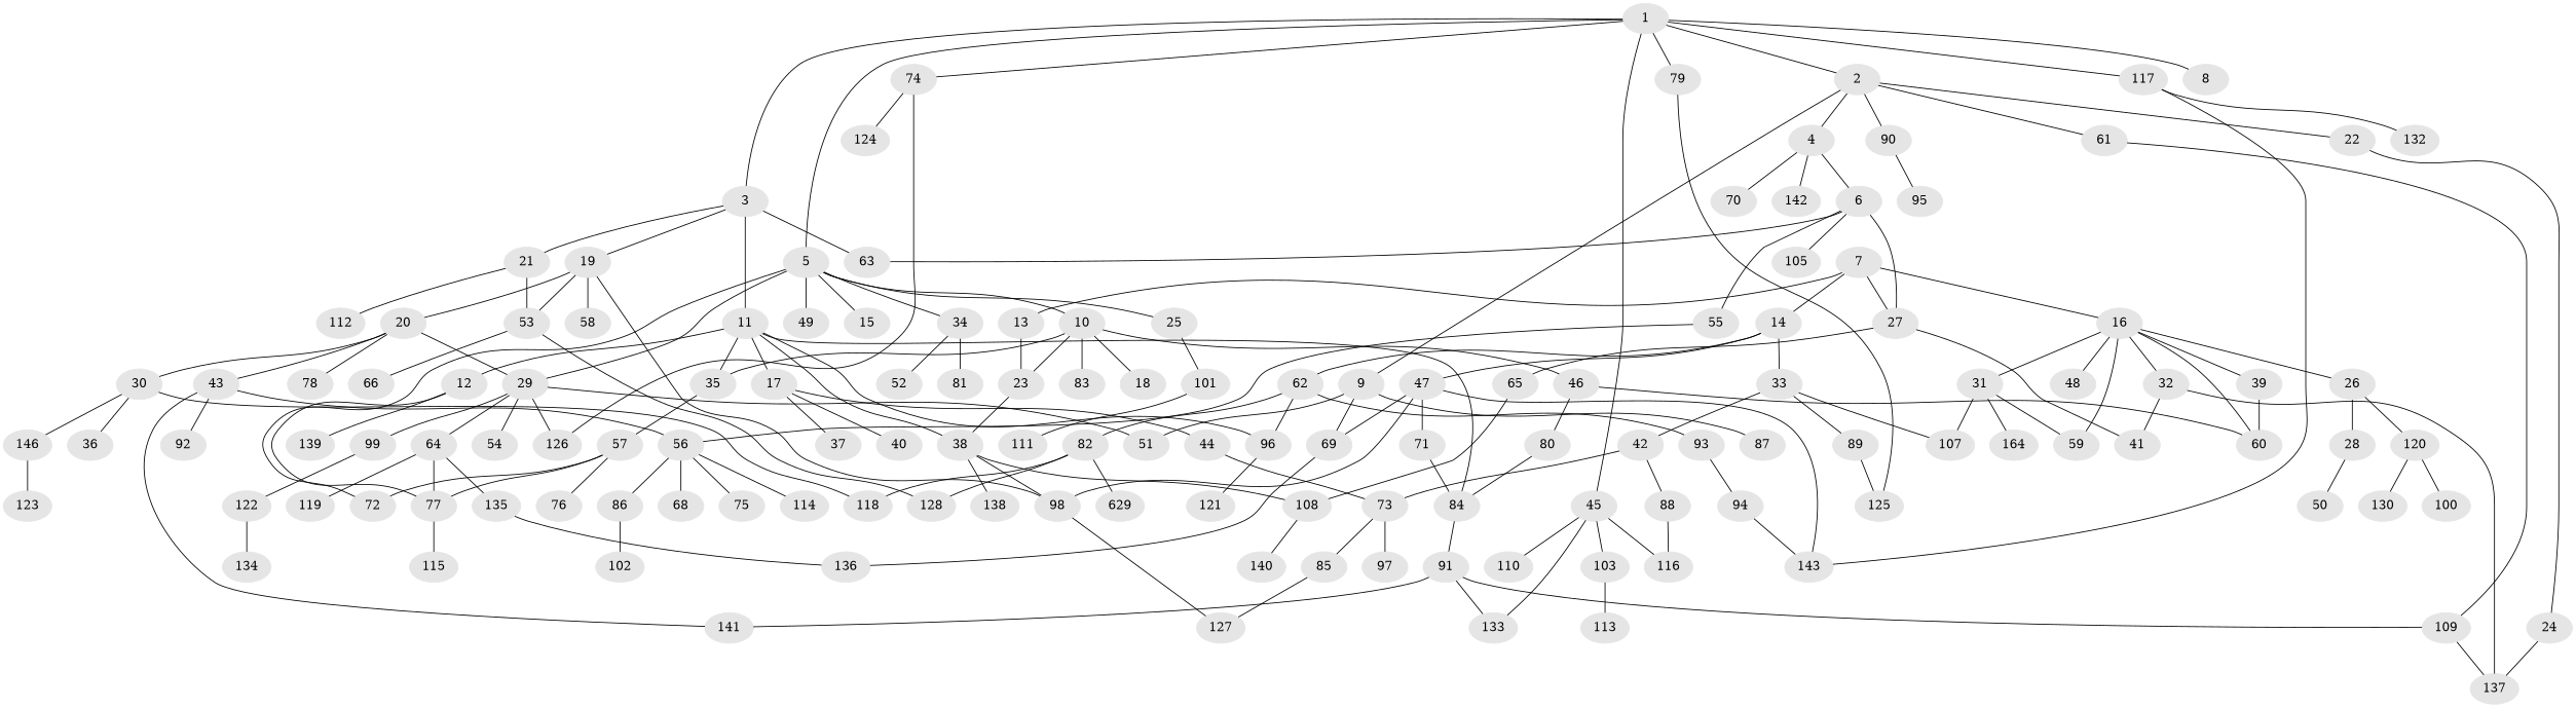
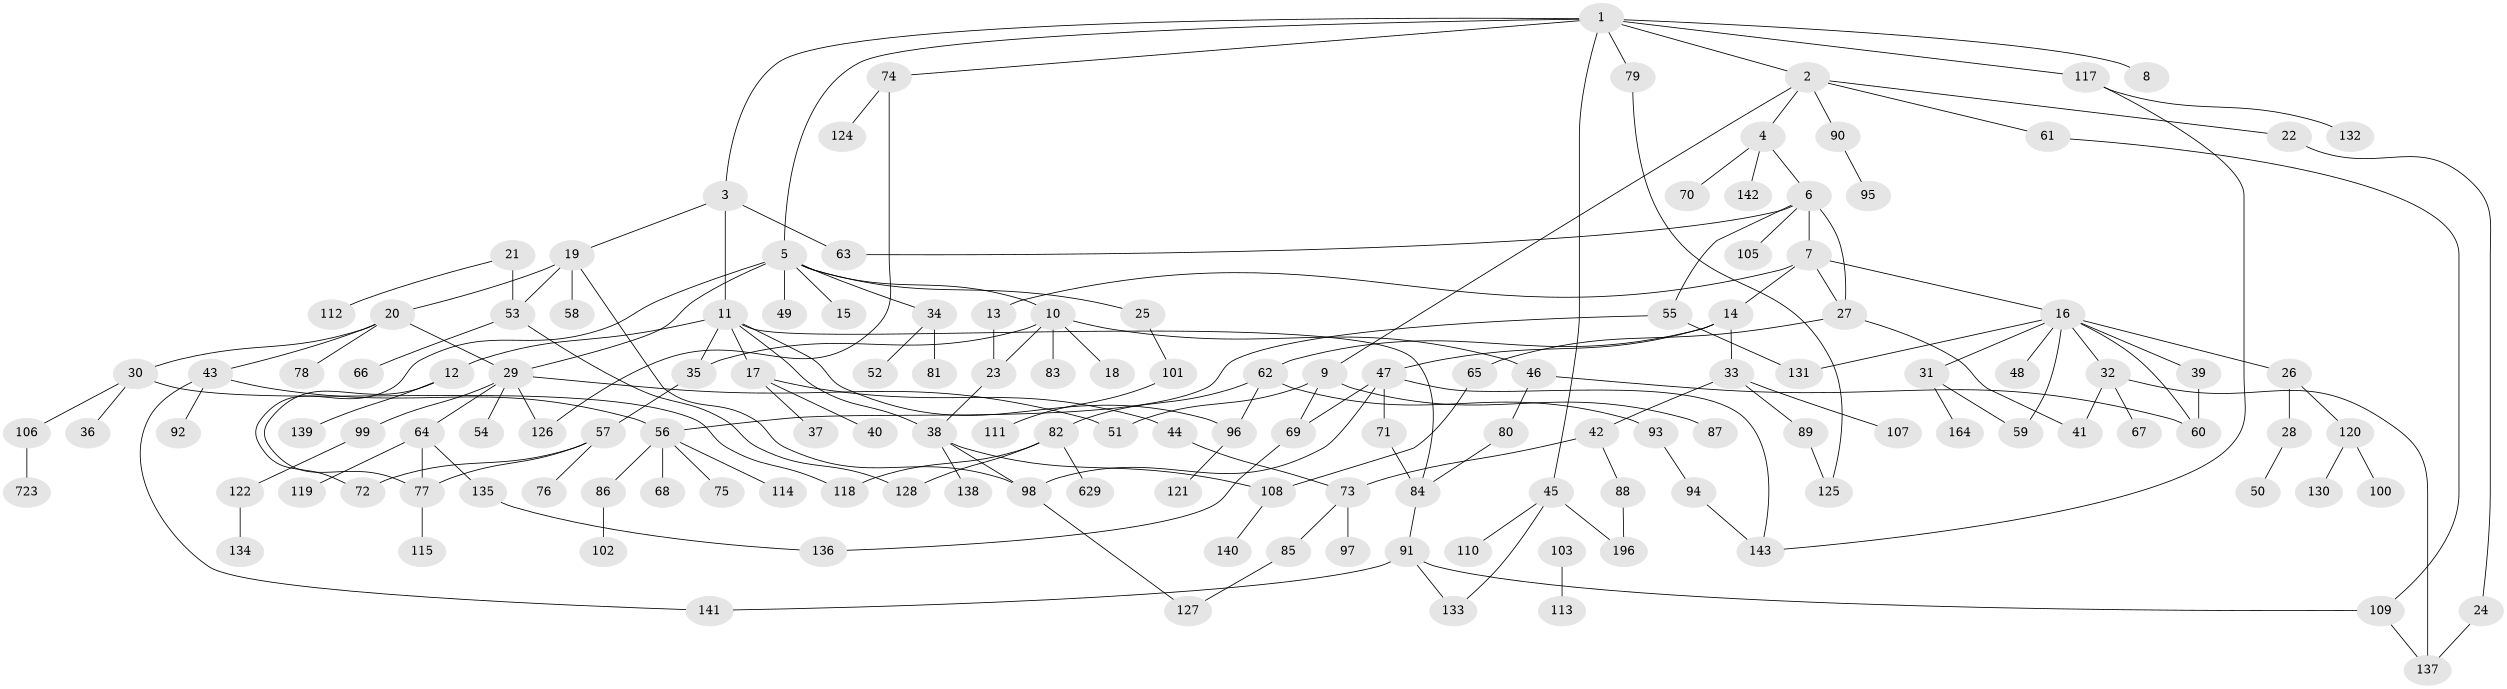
  graph {
    node [color=gray90 style=filled]
    1
    2
    3
    5
    8
    45
    74
    79
    117
    4
    9
    22
    61
    90
    11
    19
    21
    63
    10
    15
    25
    29
    34
    49
    72
    103
    110
-   116
+   116 [label=196]
    133
    126
    124
    125
    143
    132
    6
    70
    142
    51
    69
    87
    24
    109
    95
    35
    12
    17
    38
    84
    96
    20
    53
    58
    98
    112
    7
    27
    55
    105
    18
    23
    46
    83
    101
    54
    64
    99
    52
    81
    13
    14
    16
    41
    65
+   131
    56
    33
    47
    62
    26
    31
    32
    39
    48
    59
    60
    136
    57
    80
    77
    139
    37
    40
    44
    108
    138
    91
    121
    115
    107
    42
    89
    71
    82
    93
    28
    120
    n107 [label=164]
    137
+   67
    73
    30
    43
    78
    66
    128
    127
    36
-   106 [label=146]
+   106
    118
    92
    141
    111
    50
    100
    130
    119
    135
    122
-   123
+   123 [label=723]
    88
    76
    140
    85
    97
    68
    75
    86
    114
    113
    102
    n141 [label=629]
    94
    134
    1 -- 2
    1 -- 3
    1 -- 5
    1 -- 8
    1 -- 45
    1 -- 74
    1 -- 79
    1 -- 117
    2 -- 4
    2 -- 9
    2 -- 22
    2 -- 61
    2 -- 90
    3 -- 11
    3 -- 19
-   3 -- 21
    3 -- 63
    5 -- 10
    5 -- 15
    5 -- 25
    5 -- 29
    5 -- 34
    5 -- 49
    5 -- 72
-   45 -- 103
    45 -- 110
    45 -- 116
    45 -- 133
    74 -- 126
    74 -- 124
    79 -- 125
    117 -- 143
    117 -- 132
    4 -- 6
    4 -- 70
    4 -- 142
    9 -- 51
    9 -- 69
    9 -- 87
    22 -- 24
    61 -- 109
    90 -- 95
    11 -- 35
    11 -- 12
    11 -- 17
    11 -- 38
    11 -- 84
    11 -- 96
    19 -- 20
    19 -- 53
    19 -- 58
    19 -- 98
    21 -- 53
    21 -- 112
    10 -- 35
    10 -- 18
    10 -- 23
    10 -- 46
    10 -- 83
    25 -- 101
    29 -- 126
    29 -- 51
    29 -- 54
    29 -- 64
    29 -- 99
    34 -- 52
    34 -- 81
    103 -- 113
    6 -- 63
+   6 -- 7
    6 -- 27
    6 -- 55
    6 -- 105
    69 -- 136
    24 -- 137
    109 -- 137
    35 -- 57
    12 -- 77
    12 -- 139
    17 -- 37
    17 -- 40
    17 -- 44
    38 -- 98
    38 -- 108
    38 -- 138
    84 -- 91
    96 -- 121
    20 -- 29
    20 -- 30
    20 -- 43
    20 -- 78
    53 -- 66
    53 -- 128
    98 -- 127
    7 -- 27
    7 -- 13
    7 -- 14
    7 -- 16
    27 -- 41
    27 -- 65
+   55 -- 131
    55 -- 56
    23 -- 38
    46 -- 60
    46 -- 80
    101 -- 111
    64 -- 77
    64 -- 119
    64 -- 135
    99 -- 122
    13 -- 23
    14 -- 33
    14 -- 47
    14 -- 62
+   16 -- 131
    16 -- 26
    16 -- 31
    16 -- 32
    16 -- 39
    16 -- 48
    16 -- 59
    16 -- 60
    65 -- 108
    56 -- 68
    56 -- 75
    56 -- 86
    56 -- 114
    33 -- 107
    33 -- 42
    33 -- 89
    47 -- 143
    47 -- 69
    47 -- 98
    47 -- 71
    62 -- 96
    62 -- 82
    62 -- 93
    26 -- 28
    26 -- 120
    31 -- 59
-   31 -- 107
    31 -- n107
    32 -- 41
    32 -- 137
+   32 -- 67
    39 -- 60
    57 -- 72
    57 -- 77
    57 -- 76
    80 -- 84
    77 -- 115
    44 -- 73
    108 -- 140
    91 -- 133
    91 -- 109
    91 -- 141
    42 -- 73
    42 -- 88
    89 -- 125
    71 -- 84
    82 -- 128
    82 -- 118
    82 -- n141
    93 -- 94
    28 -- 50
    120 -- 100
    120 -- 130
    73 -- 85
    73 -- 97
    30 -- 36
    30 -- 106
    30 -- 118
    43 -- 56
    43 -- 92
    43 -- 141
    106 -- 123
    135 -- 136
    122 -- 134
    88 -- 116
    85 -- 127
    86 -- 102
    94 -- 143
  }
